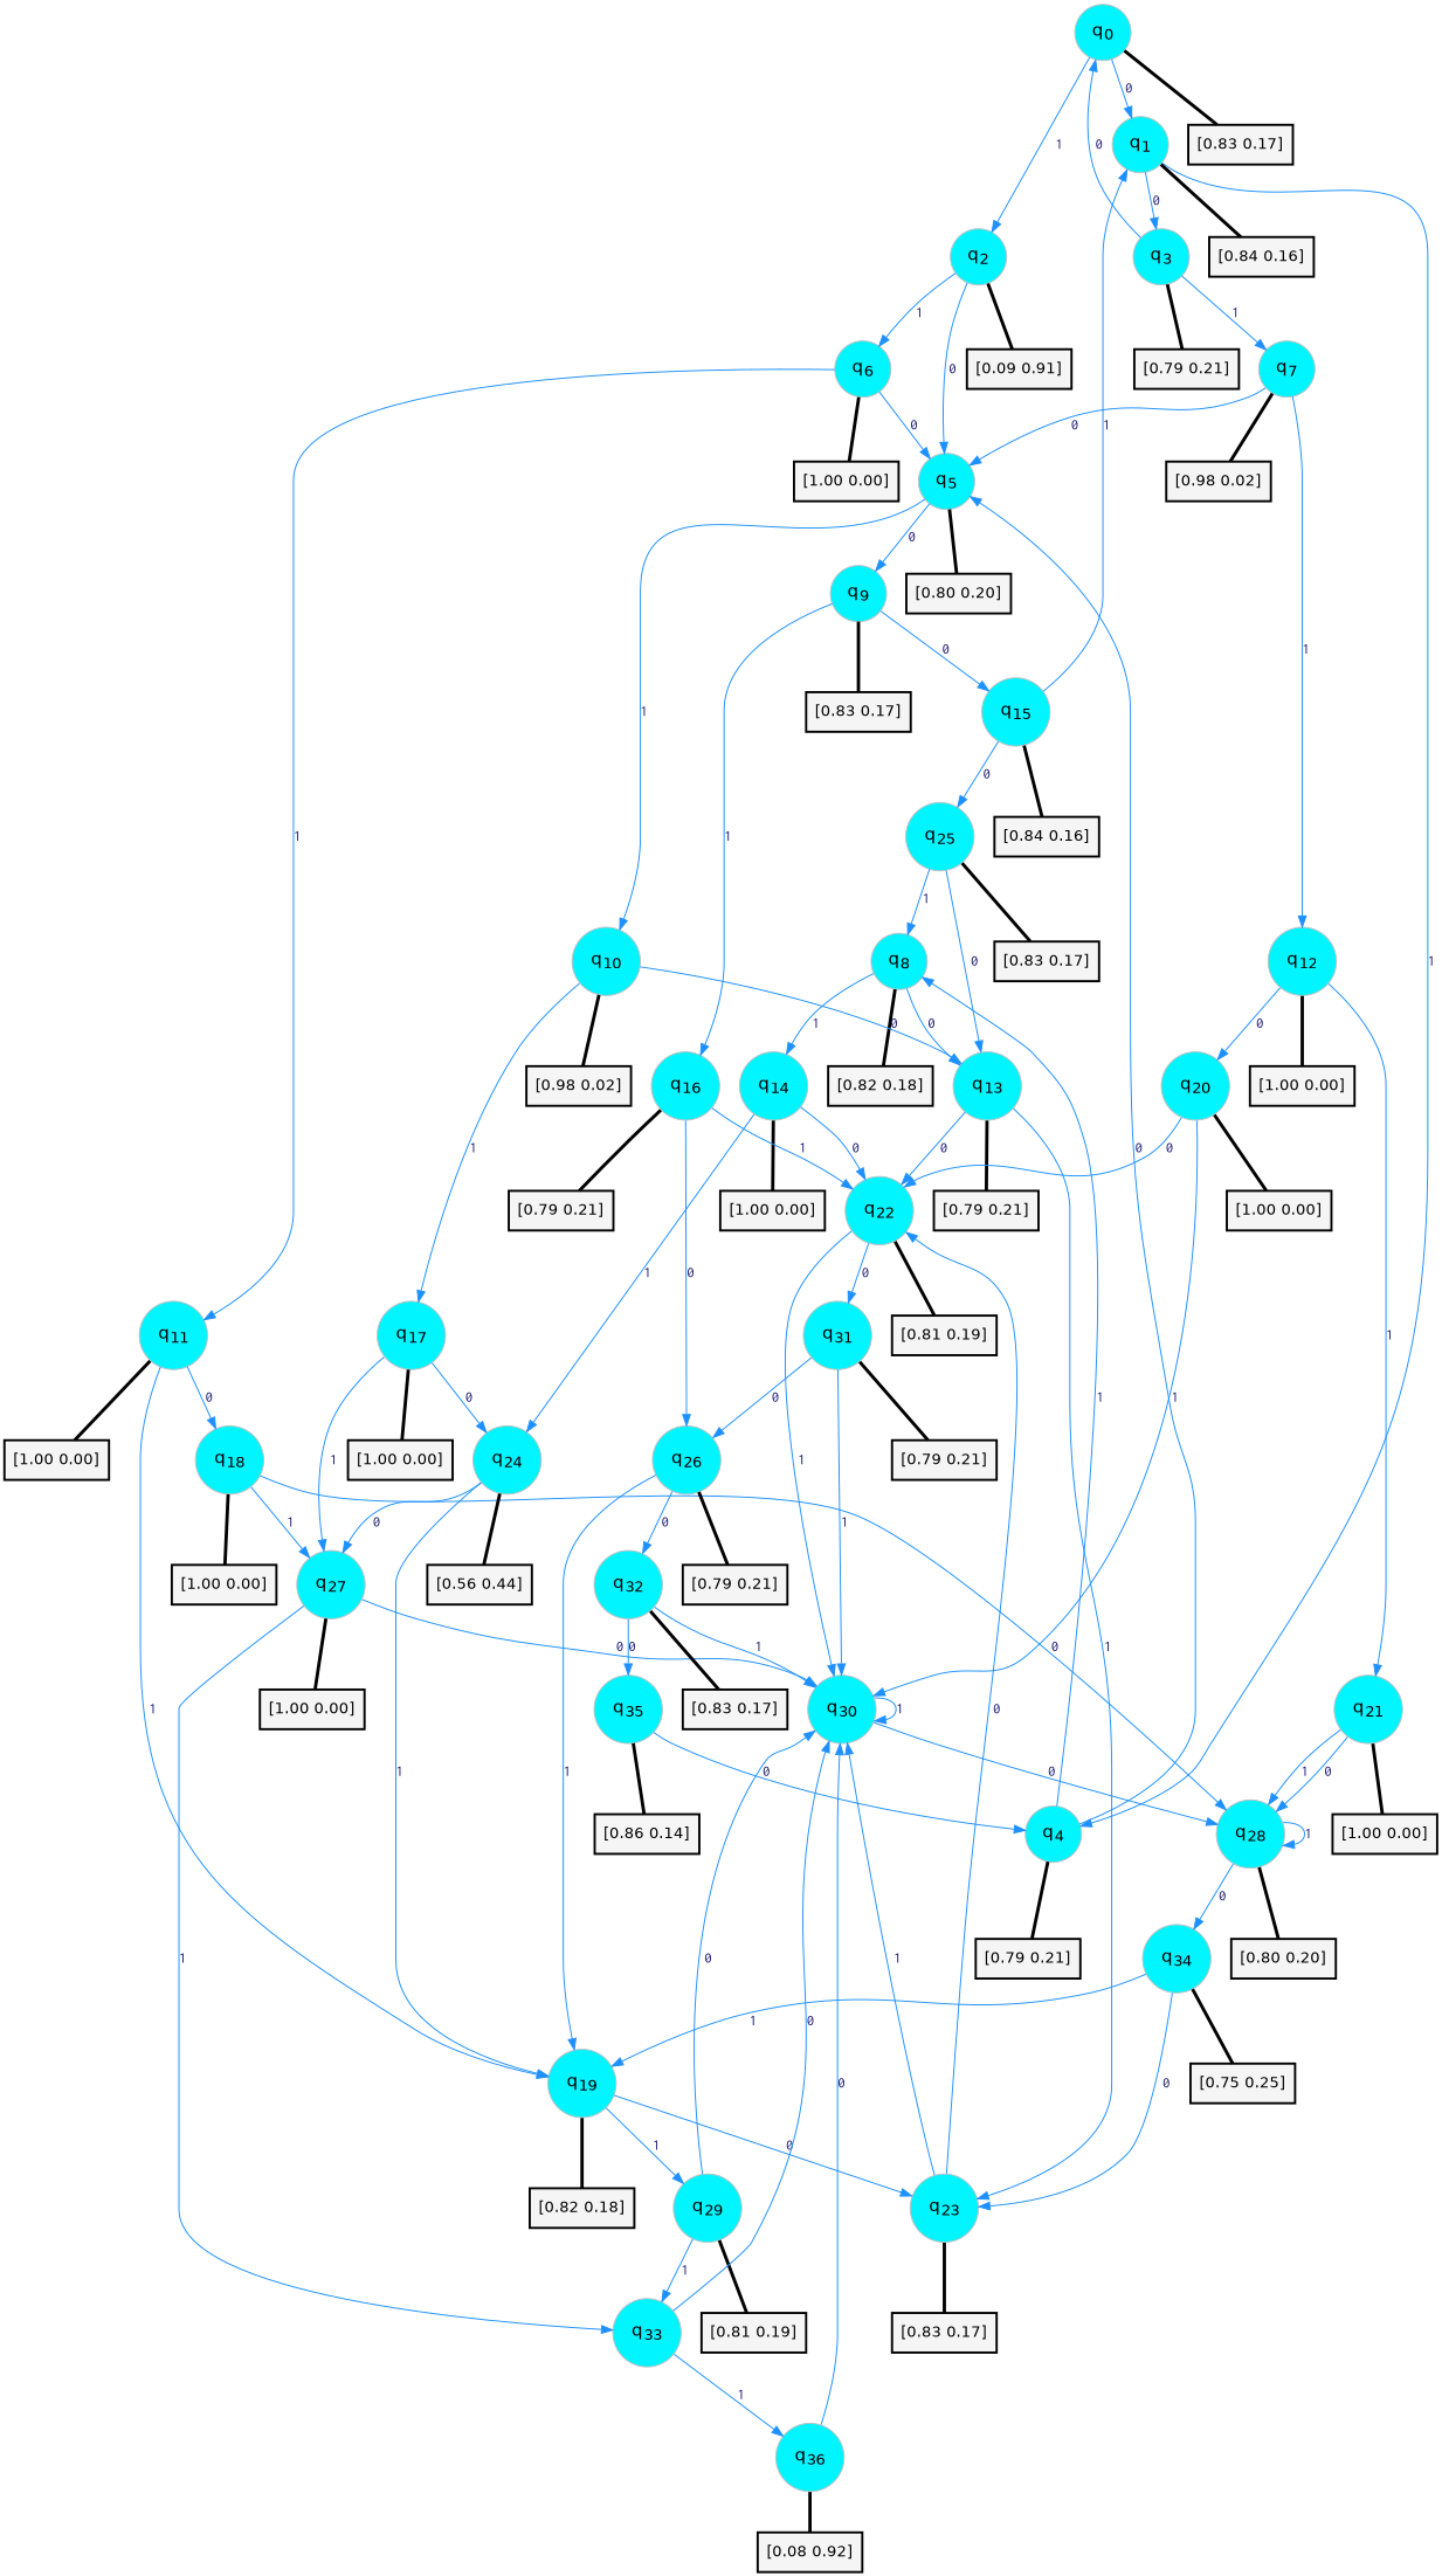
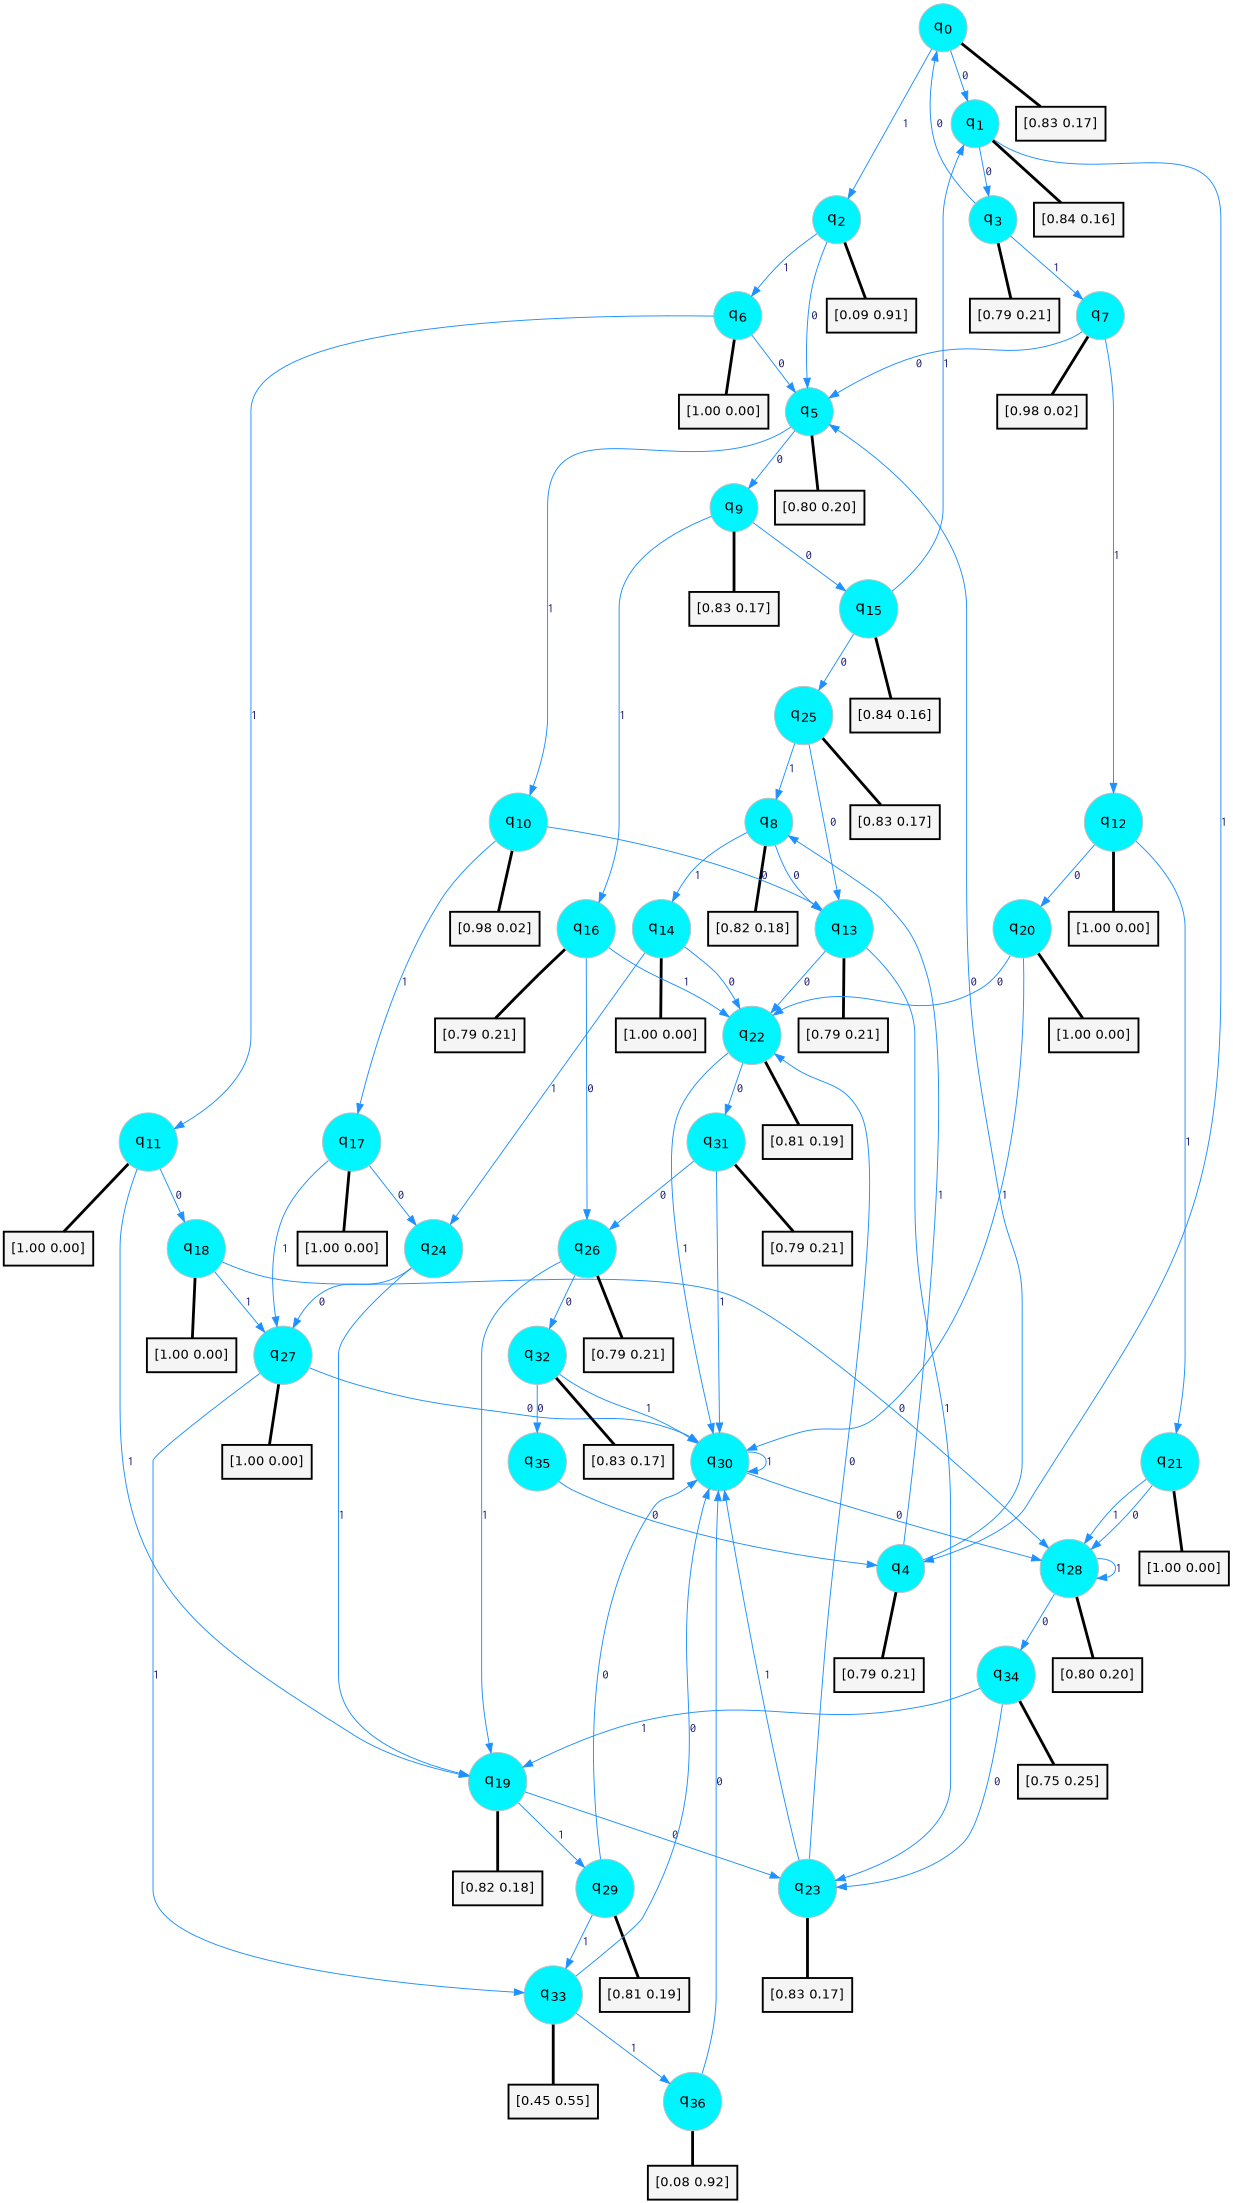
  digraph {
    rankdir=TD
    node [color=gray fillcolor=turquoise1 fontcolor=black fontname=Helvetica fontsize=16 fontweight=bold shape=circle style=filled]
    edge [arrowsize=1 color=dodgerblue1 fontcolor=midnightblue fontname=courier fontweight=bold penwidth=1 style=solid weight=20]
    n1 [label=<q<SUB>0</SUB>>]
    n2 [label=<q<SUB>1</SUB>>]
    n3 [label=<q<SUB>2</SUB>>]
    n4 [color=black fillcolor=whitesmoke fontsize=14 label="[0.83 0.17]" penwidth=2 shape=box]
    n5 [label=<q<SUB>3</SUB>>]
    n6 [label=<q<SUB>4</SUB>>]
    n7 [color=black fillcolor=whitesmoke fontsize=14 label="[0.84 0.16]" penwidth=2 shape=box]
    n8 [label=<q<SUB>5</SUB>>]
    n9 [label=<q<SUB>6</SUB>>]
    n10 [color=black fillcolor=whitesmoke fontsize=14 label="[0.09 0.91]" penwidth=2 shape=box]
    n11 [label=<q<SUB>7</SUB>>]
    n12 [color=black fillcolor=whitesmoke fontsize=14 label="[0.79 0.21]" penwidth=2 shape=box]
    n13 [label=<q<SUB>8</SUB>>]
    n14 [color=black fillcolor=whitesmoke fontsize=14 label="[0.79 0.21]" penwidth=2 shape=box]
    n15 [label=<q<SUB>9</SUB>>]
    n16 [label=<q<SUB>10</SUB>>]
    n17 [color=black fillcolor=whitesmoke fontsize=14 label="[0.80 0.20]" penwidth=2 shape=box]
    n18 [label=<q<SUB>11</SUB>>]
    n19 [color=black fillcolor=whitesmoke fontsize=14 label="[1.00 0.00]" penwidth=2 shape=box]
    n20 [label=<q<SUB>12</SUB>>]
    n21 [color=black fillcolor=whitesmoke fontsize=14 label="[0.98 0.02]" penwidth=2 shape=box]
    n22 [label=<q<SUB>13</SUB>>]
    n23 [label=<q<SUB>14</SUB>>]
    n24 [color=black fillcolor=whitesmoke fontsize=14 label="[0.82 0.18]" penwidth=2 shape=box]
    n25 [label=<q<SUB>15</SUB>>]
    n26 [label=<q<SUB>16</SUB>>]
    n27 [color=black fillcolor=whitesmoke fontsize=14 label="[0.83 0.17]" penwidth=2 shape=box]
    n28 [label=<q<SUB>17</SUB>>]
    n29 [color=black fillcolor=whitesmoke fontsize=14 label="[0.98 0.02]" penwidth=2 shape=box]
    n30 [label=<q<SUB>18</SUB>>]
    n31 [label=<q<SUB>19</SUB>>]
    n32 [color=black fillcolor=whitesmoke fontsize=14 label="[1.00 0.00]" penwidth=2 shape=box]
    n33 [label=<q<SUB>20</SUB>>]
    n34 [label=<q<SUB>21</SUB>>]
    n35 [color=black fillcolor=whitesmoke fontsize=14 label="[1.00 0.00]" penwidth=2 shape=box]
    n36 [label=<q<SUB>22</SUB>>]
    n37 [label=<q<SUB>23</SUB>>]
    n38 [color=black fillcolor=whitesmoke fontsize=14 label="[0.79 0.21]" penwidth=2 shape=box]
    n39 [label=<q<SUB>24</SUB>>]
    n40 [color=black fillcolor=whitesmoke fontsize=14 label="[1.00 0.00]" penwidth=2 shape=box]
    n41 [label=<q<SUB>25</SUB>>]
    n42 [color=black fillcolor=whitesmoke fontsize=14 label="[0.84 0.16]" penwidth=2 shape=box]
    n43 [label=<q<SUB>26</SUB>>]
    n44 [color=black fillcolor=whitesmoke fontsize=14 label="[0.79 0.21]" penwidth=2 shape=box]
    n45 [label=<q<SUB>27</SUB>>]
    n46 [color=black fillcolor=whitesmoke fontsize=14 label="[1.00 0.00]" penwidth=2 shape=box]
    n47 [label=<q<SUB>28</SUB>>]
    n48 [color=black fillcolor=whitesmoke fontsize=14 label="[1.00 0.00]" penwidth=2 shape=box]
    n49 [label=<q<SUB>29</SUB>>]
    n50 [color=black fillcolor=whitesmoke fontsize=14 label="[0.82 0.18]" penwidth=2 shape=box]
    n51 [label=<q<SUB>30</SUB>>]
    n52 [color=black fillcolor=whitesmoke fontsize=14 label="[1.00 0.00]" penwidth=2 shape=box]
    n53 [color=black fillcolor=whitesmoke fontsize=14 label="[1.00 0.00]" penwidth=2 shape=box]
    n54 [label=<q<SUB>31</SUB>>]
    n55 [color=black fillcolor=whitesmoke fontsize=14 label="[0.81 0.19]" penwidth=2 shape=box]
    n56 [color=black fillcolor=whitesmoke fontsize=14 label="[0.83 0.17]" penwidth=2 shape=box]
-   n57 [color=black fillcolor=whitesmoke fontsize=14 label="[0.56 0.44]" penwidth=2 shape=box]
    n58 [color=black fillcolor=whitesmoke fontsize=14 label="[0.83 0.17]" penwidth=2 shape=box]
    n59 [label=<q<SUB>32</SUB>>]
    n60 [color=black fillcolor=whitesmoke fontsize=14 label="[0.79 0.21]" penwidth=2 shape=box]
    n61 [label=<q<SUB>33</SUB>>]
    n62 [color=black fillcolor=whitesmoke fontsize=14 label="[1.00 0.00]" penwidth=2 shape=box]
    n63 [label=<q<SUB>34</SUB>>]
    n64 [color=black fillcolor=whitesmoke fontsize=14 label="[0.80 0.20]" penwidth=2 shape=box]
    n65 [color=black fillcolor=whitesmoke fontsize=14 label="[0.81 0.19]" penwidth=2 shape=box]
    n66 [color=black fillcolor=whitesmoke fontsize=14 label="[0.79 0.21]" penwidth=2 shape=box]
    n67 [label=<q<SUB>35</SUB>>]
    n68 [color=black fillcolor=whitesmoke fontsize=14 label="[0.83 0.17]" penwidth=2 shape=box]
    n69 [label=<q<SUB>36</SUB>>]
+   n70 [color=black fillcolor=whitesmoke fontsize=14 label="[0.45 0.55]" penwidth=2 shape=box]
    n71 [color=black fillcolor=whitesmoke fontsize=14 label="[0.75 0.25]" penwidth=2 shape=box]
-   n72 [color=black fillcolor=whitesmoke fontsize=14 label="[0.86 0.14]" penwidth=2 shape=box]
    n73 [color=black fillcolor=whitesmoke fontsize=14 label="[0.08 0.92]" penwidth=2 shape=box]
    n1 -> n2 [label=0]
    n1 -> n3 [label=1]
    n1 -> n4 [arrowhead=none color=black penwidth=3]
    n2 -> n5 [label=0]
    n2 -> n6 [label=1]
    n2 -> n7 [arrowhead=none color=black penwidth=3]
    n3 -> n8 [label=0]
    n3 -> n9 [label=1]
    n3 -> n10 [arrowhead=none color=black penwidth=3]
    n5 -> n1 [label=0]
    n5 -> n11 [label=1]
    n5 -> n12 [arrowhead=none color=black penwidth=3]
    n6 -> n8 [label=0]
    n6 -> n13 [label=1]
    n6 -> n14 [arrowhead=none color=black penwidth=3]
    n8 -> n15 [label=0]
    n8 -> n16 [label=1]
    n8 -> n17 [arrowhead=none color=black penwidth=3]
    n9 -> n8 [label=0]
    n9 -> n18 [label=1]
    n9 -> n19 [arrowhead=none color=black penwidth=3]
    n11 -> n8 [label=0]
    n11 -> n20 [label=1]
    n11 -> n21 [arrowhead=none color=black penwidth=3]
    n13 -> n22 [label=0]
    n13 -> n23 [label=1]
    n13 -> n24 [arrowhead=none color=black penwidth=3]
    n15 -> n25 [label=0]
    n15 -> n26 [label=1]
    n15 -> n27 [arrowhead=none color=black penwidth=3]
    n16 -> n22 [label=0]
    n16 -> n28 [label=1]
    n16 -> n29 [arrowhead=none color=black penwidth=3]
    n18 -> n30 [label=0]
    n18 -> n31 [label=1]
    n18 -> n32 [arrowhead=none color=black penwidth=3]
    n20 -> n33 [label=0]
    n20 -> n34 [label=1]
    n20 -> n35 [arrowhead=none color=black penwidth=3]
    n22 -> n36 [label=0]
    n22 -> n37 [label=1]
    n22 -> n38 [arrowhead=none color=black penwidth=3]
    n23 -> n36 [label=0]
    n23 -> n39 [label=1]
    n23 -> n40 [arrowhead=none color=black penwidth=3]
    n25 -> n2 [label=1]
    n25 -> n41 [label=0]
    n25 -> n42 [arrowhead=none color=black penwidth=3]
    n26 -> n36 [label=1]
    n26 -> n43 [label=0]
    n26 -> n44 [arrowhead=none color=black penwidth=3]
    n28 -> n39 [label=0]
    n28 -> n45 [label=1]
    n28 -> n46 [arrowhead=none color=black penwidth=3]
    n30 -> n45 [label=1]
    n30 -> n47 [label=0]
    n30 -> n48 [arrowhead=none color=black penwidth=3]
    n31 -> n37 [label=0]
    n31 -> n49 [label=1]
    n31 -> n50 [arrowhead=none color=black penwidth=3]
    n33 -> n36 [label=0]
    n33 -> n51 [label=1]
    n33 -> n52 [arrowhead=none color=black penwidth=3]
    n34 -> n47 [label=0]
    n34 -> n47 [label=1]
    n34 -> n53 [arrowhead=none color=black penwidth=3]
    n36 -> n51 [label=1]
    n36 -> n54 [label=0]
    n36 -> n55 [arrowhead=none color=black penwidth=3]
    n37 -> n36 [label=0]
    n37 -> n51 [label=1]
    n37 -> n56 [arrowhead=none color=black penwidth=3]
    n39 -> n31 [label=1]
    n39 -> n45 [label=0]
-   n39 -> n57 [arrowhead=none color=black penwidth=3]
    n41 -> n13 [label=1]
    n41 -> n22 [label=0]
    n41 -> n58 [arrowhead=none color=black penwidth=3]
    n43 -> n31 [label=1]
    n43 -> n59 [label=0]
    n43 -> n60 [arrowhead=none color=black penwidth=3]
    n45 -> n51 [label=0]
    n45 -> n61 [label=1]
    n45 -> n62 [arrowhead=none color=black penwidth=3]
    n47 -> n47 [label=1]
    n47 -> n63 [label=0]
    n47 -> n64 [arrowhead=none color=black penwidth=3]
    n49 -> n51 [label=0]
    n49 -> n61 [label=1]
    n49 -> n65 [arrowhead=none color=black penwidth=3]
    n51 -> n47 [label=0]
    n51 -> n51 [label=1]
    n54 -> n43 [label=0]
    n54 -> n51 [label=1]
    n54 -> n66 [arrowhead=none color=black penwidth=3]
    n59 -> n51 [label=1]
    n59 -> n67 [label=0]
    n59 -> n68 [arrowhead=none color=black penwidth=3]
    n61 -> n51 [label=0]
    n61 -> n69 [label=1]
+   n61 -> n70 [arrowhead=none color=black penwidth=3]
    n63 -> n31 [label=1]
    n63 -> n37 [label=0]
    n63 -> n71 [arrowhead=none color=black penwidth=3]
    n67 -> n6 [label=0]
-   n67 -> n72 [arrowhead=none color=black penwidth=3]
    n69 -> n51 [label=0]
    n69 -> n73 [arrowhead=none color=black penwidth=3]
  }
